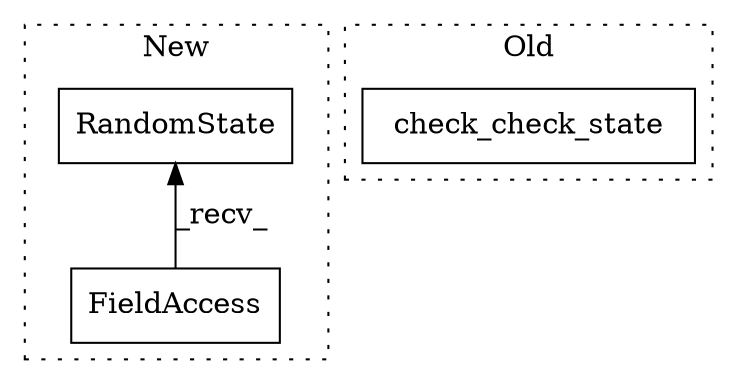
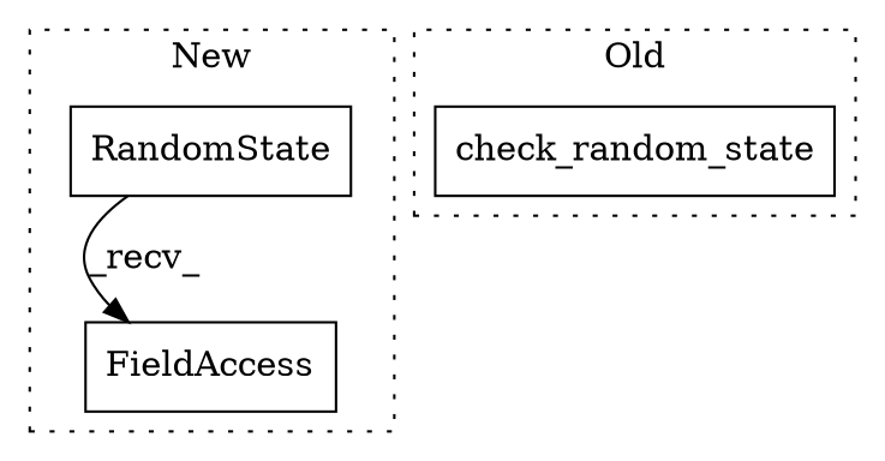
  digraph {
    node [a=32 shape=box]
    n1 [l="12,1" label=RandomState s="4930,4954"]
    n2 [a=22 l=12 label=FieldAccess s=4917]
-   n3 [l="19,1" label=check_check_state s="4952,4983"]
+   n3 [l="19,1" label=check_random_state s="4952,4983"]
    subgraph cluster_1 {
      label=New
      style=dotted
      n1
      n2
    }
    subgraph cluster_2 {
      label=Old
      style=dotted
      n3
    }
-   n2 -> n1 [label=_recv_]
+   n1 -> n2 [label=_recv_]
  }
